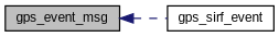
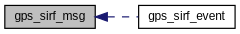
  digraph {
    rankdir=LR
    fontname="Liberation Sans"
    node [color=black fontname="Liberation Sans" fontsize=10 shape=record style=filled]
-   n1 [fillcolor=grey75 fontcolor=black height=0.2 label=gps_event_msg width=0.4]
+   n1 [fillcolor=grey75 fontcolor=black height=0.2 label=gps_sirf_msg width=0.4]
    n2 [fillcolor=white height=0.2 label=gps_sirf_event width=0.4]
    n1 -> n2 [color=midnightblue dir=back fontname="Liberation Sans" fontsize=10 labelfontname=FreeSans labelfontsize=10 style=dashed]
  }
